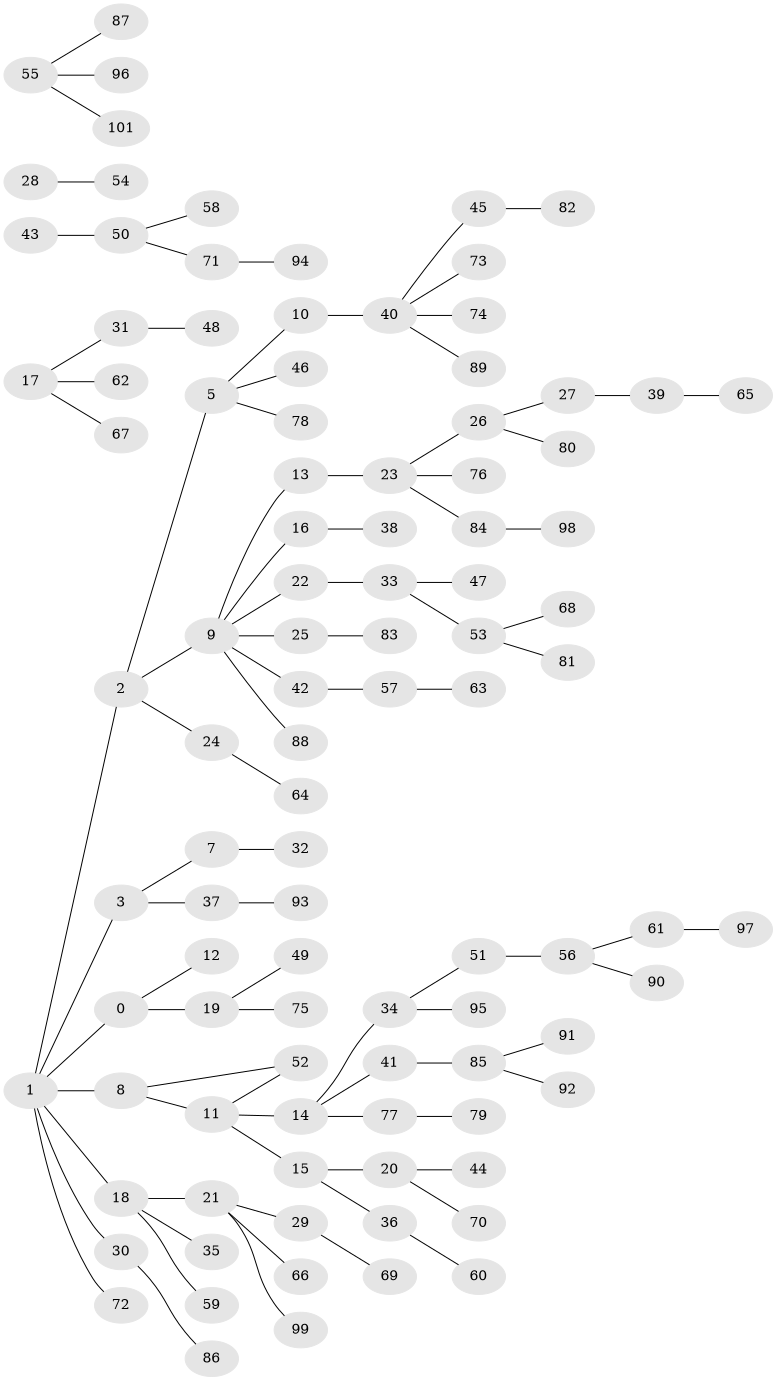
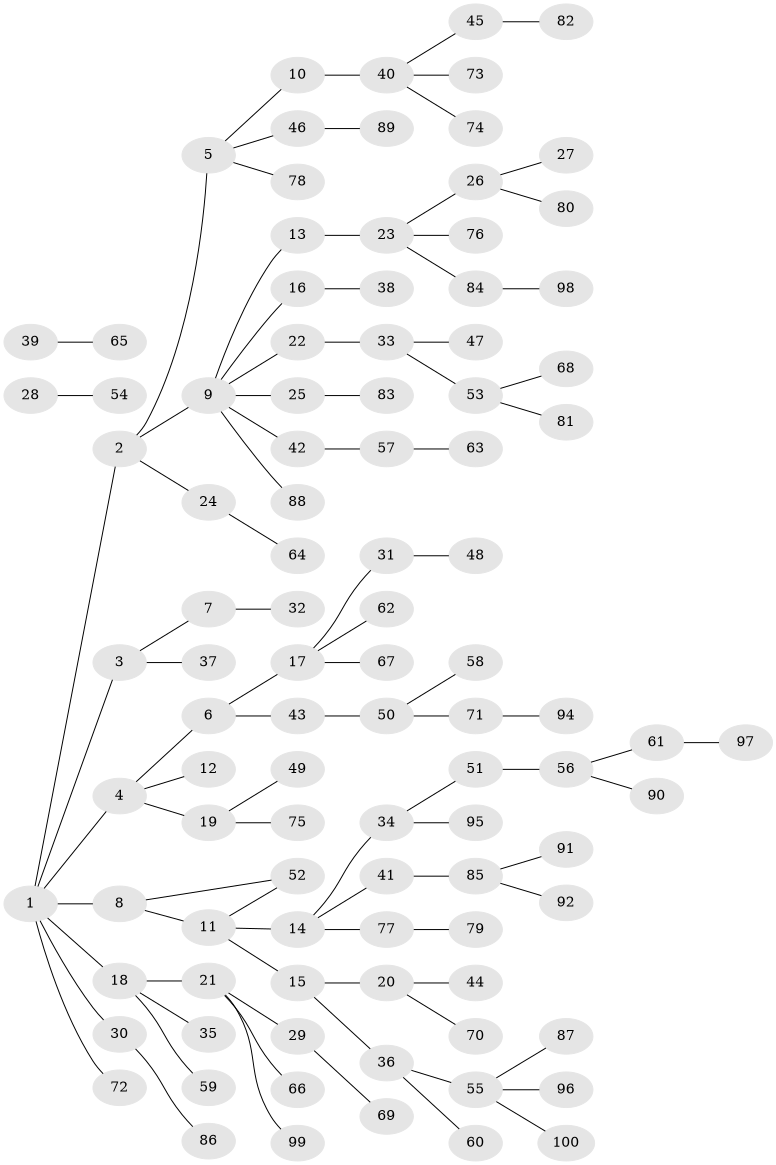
  graph {
    rankdir=LR
    node [color=gray90 style=filled]
    1
    2
    3
-   4 [label=0]
+   4
    8
    18
    30
    72
    5
    9
    24
    7
    37
+   6
    12
    19
    11
    52
    21
    35
    59
    86
    10
    46
    78
    13
    16
    22
    25
    42
    88
    64
    32
-   93
    17
    43
    49
    75
    40
    31
    62
    67
    50
    14
    15
    28
    54
    23
    38
    33
    83
    57
    45
    73
    74
    89
    34
    41
    77
    20
    36
    26
    76
    84
    51
    95
    85
    79
    44
    70
    55
    60
    48
    29
    66
    99
    69
    47
    53
    27
    80
    98
    39
    65
    68
    81
    56
    87
    96
-   101
+   101 [label=100]
    82
    91
    92
    63
    58
    71
    94
    61
    90
    97
    1 -- 2
    1 -- 3
    1 -- 4
    1 -- 8
    1 -- 18
    1 -- 30
    1 -- 72
    2 -- 5
    2 -- 9
    2 -- 24
    3 -- 7
    3 -- 37
+   4 -- 6
    4 -- 12
    4 -- 19
    8 -- 11
    8 -- 52
    18 -- 21
    18 -- 35
    18 -- 59
    30 -- 86
    5 -- 10
    5 -- 46
    5 -- 78
    9 -- 13
    9 -- 16
    9 -- 22
    9 -- 25
    9 -- 42
    9 -- 88
    24 -- 64
    7 -- 32
-   37 -- 93
+   6 -- 17
+   6 -- 43
    19 -- 49
    19 -- 75
    11 -- 52
    11 -- 14
    11 -- 15
    21 -- 29
    21 -- 66
    21 -- 99
    10 -- 40
    13 -- 23
    16 -- 38
    22 -- 33
    25 -- 83
    42 -- 57
    17 -- 31
    17 -- 62
    17 -- 67
    43 -- 50
    40 -- 45
    40 -- 73
    40 -- 74
-   40 -- 89
+   46 -- 89
    31 -- 48
    50 -- 58
    50 -- 71
    14 -- 34
    14 -- 41
    14 -- 77
    15 -- 20
    15 -- 36
    28 -- 54
    23 -- 26
    23 -- 76
    23 -- 84
    33 -- 47
    33 -- 53
    57 -- 63
    45 -- 82
    34 -- 51
    34 -- 95
    41 -- 85
    77 -- 79
    20 -- 44
    20 -- 70
+   36 -- 55
    36 -- 60
    26 -- 27
    26 -- 80
    84 -- 98
    51 -- 56
    85 -- 91
    85 -- 92
    55 -- 87
    55 -- 96
    55 -- 101
    29 -- 69
    53 -- 68
    53 -- 81
-   27 -- 39
    39 -- 65
    56 -- 61
    56 -- 90
    71 -- 94
    61 -- 97
  }
